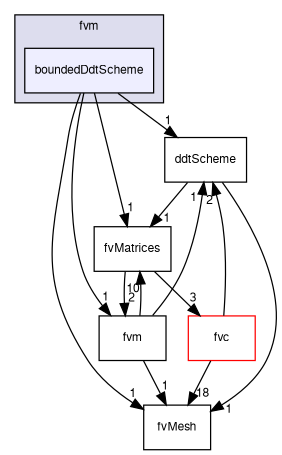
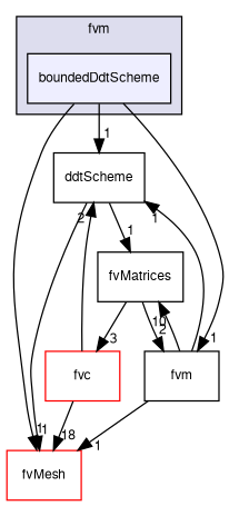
  digraph {
    compound=true
    node [fontname=FreeSans fontsize=10 shape=box]
    edge [headlabel=1 labeldistance=1.5 labelfontname=FreeSans labelfontsize=10]
    n1 [fillcolor="#eeeeff" label=boundedDdtScheme pencolor=black style=filled]
-   n2 [color=black label=fvMesh]
+   n2 [color=red label=fvMesh]
    n3 [label=ddtScheme]
    n4 [color=black label=fvMatrices]
    n5 [label=fvm]
    n6 [color=red label=fvc]
    subgraph cluster_1 {
      bgcolor="#ddddee"
      fontname=FreeSans
      fontsize=10
      label=fvm
      pencolor=black
      n1
    }
    n1 -> n2
    n1 -> n3
-   n1 -> n4
    n1 -> n5
    n3 -> n2
    n3 -> n4
    n4 -> n5 [headlabel=2]
    n4 -> n6 [headlabel=3]
    n5 -> n2
    n5 -> n3
    n5 -> n4 [headlabel=10]
    n6 -> n2 [headlabel=18]
    n6 -> n3 [headlabel=2]
  }
